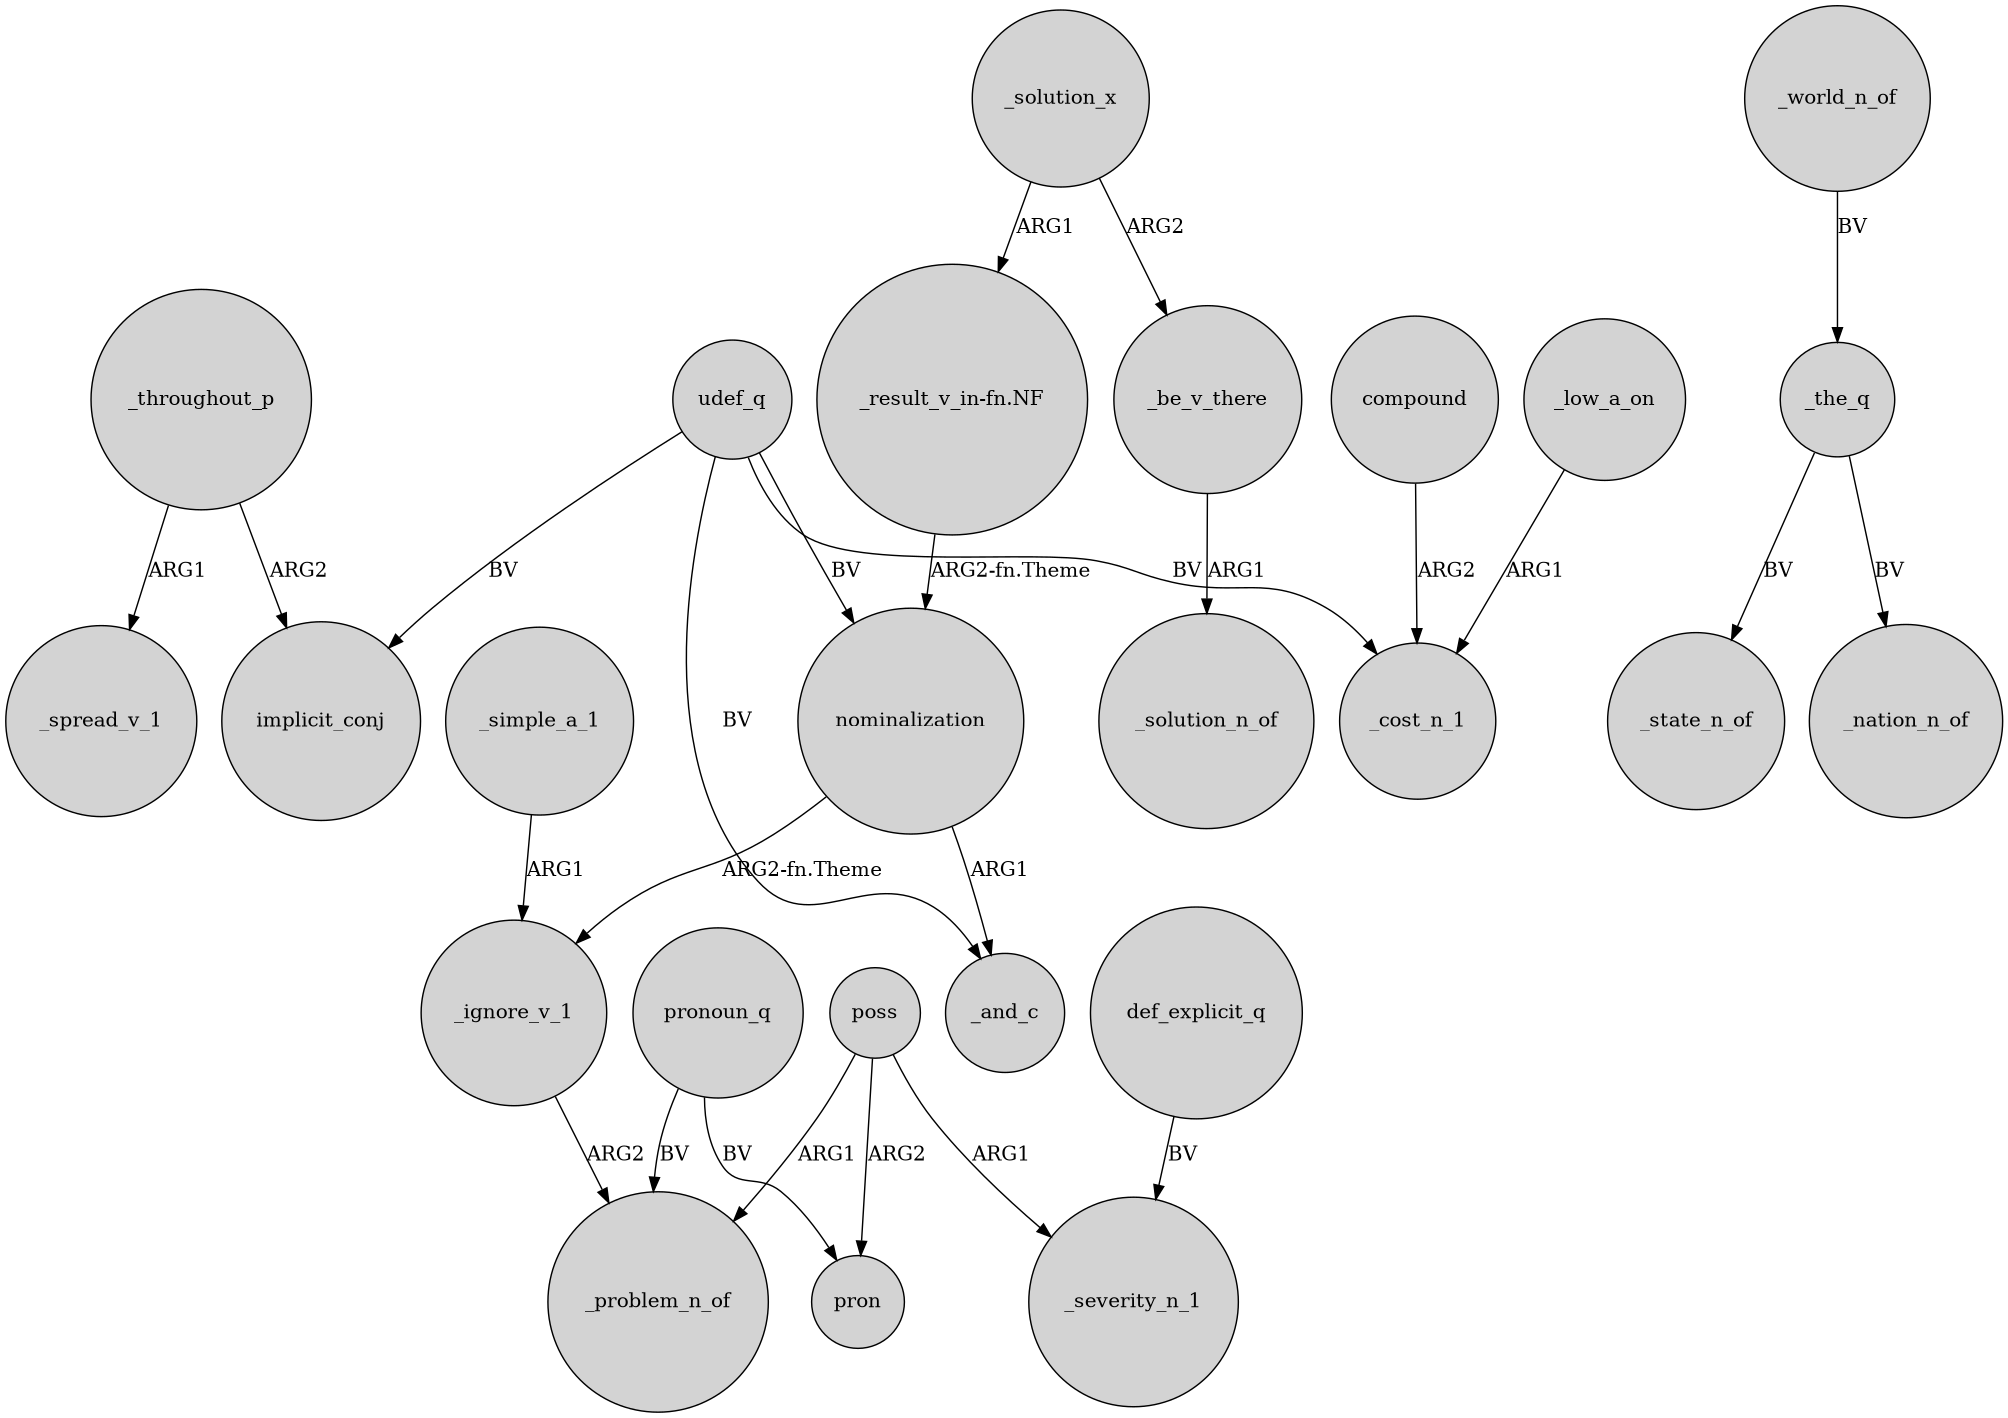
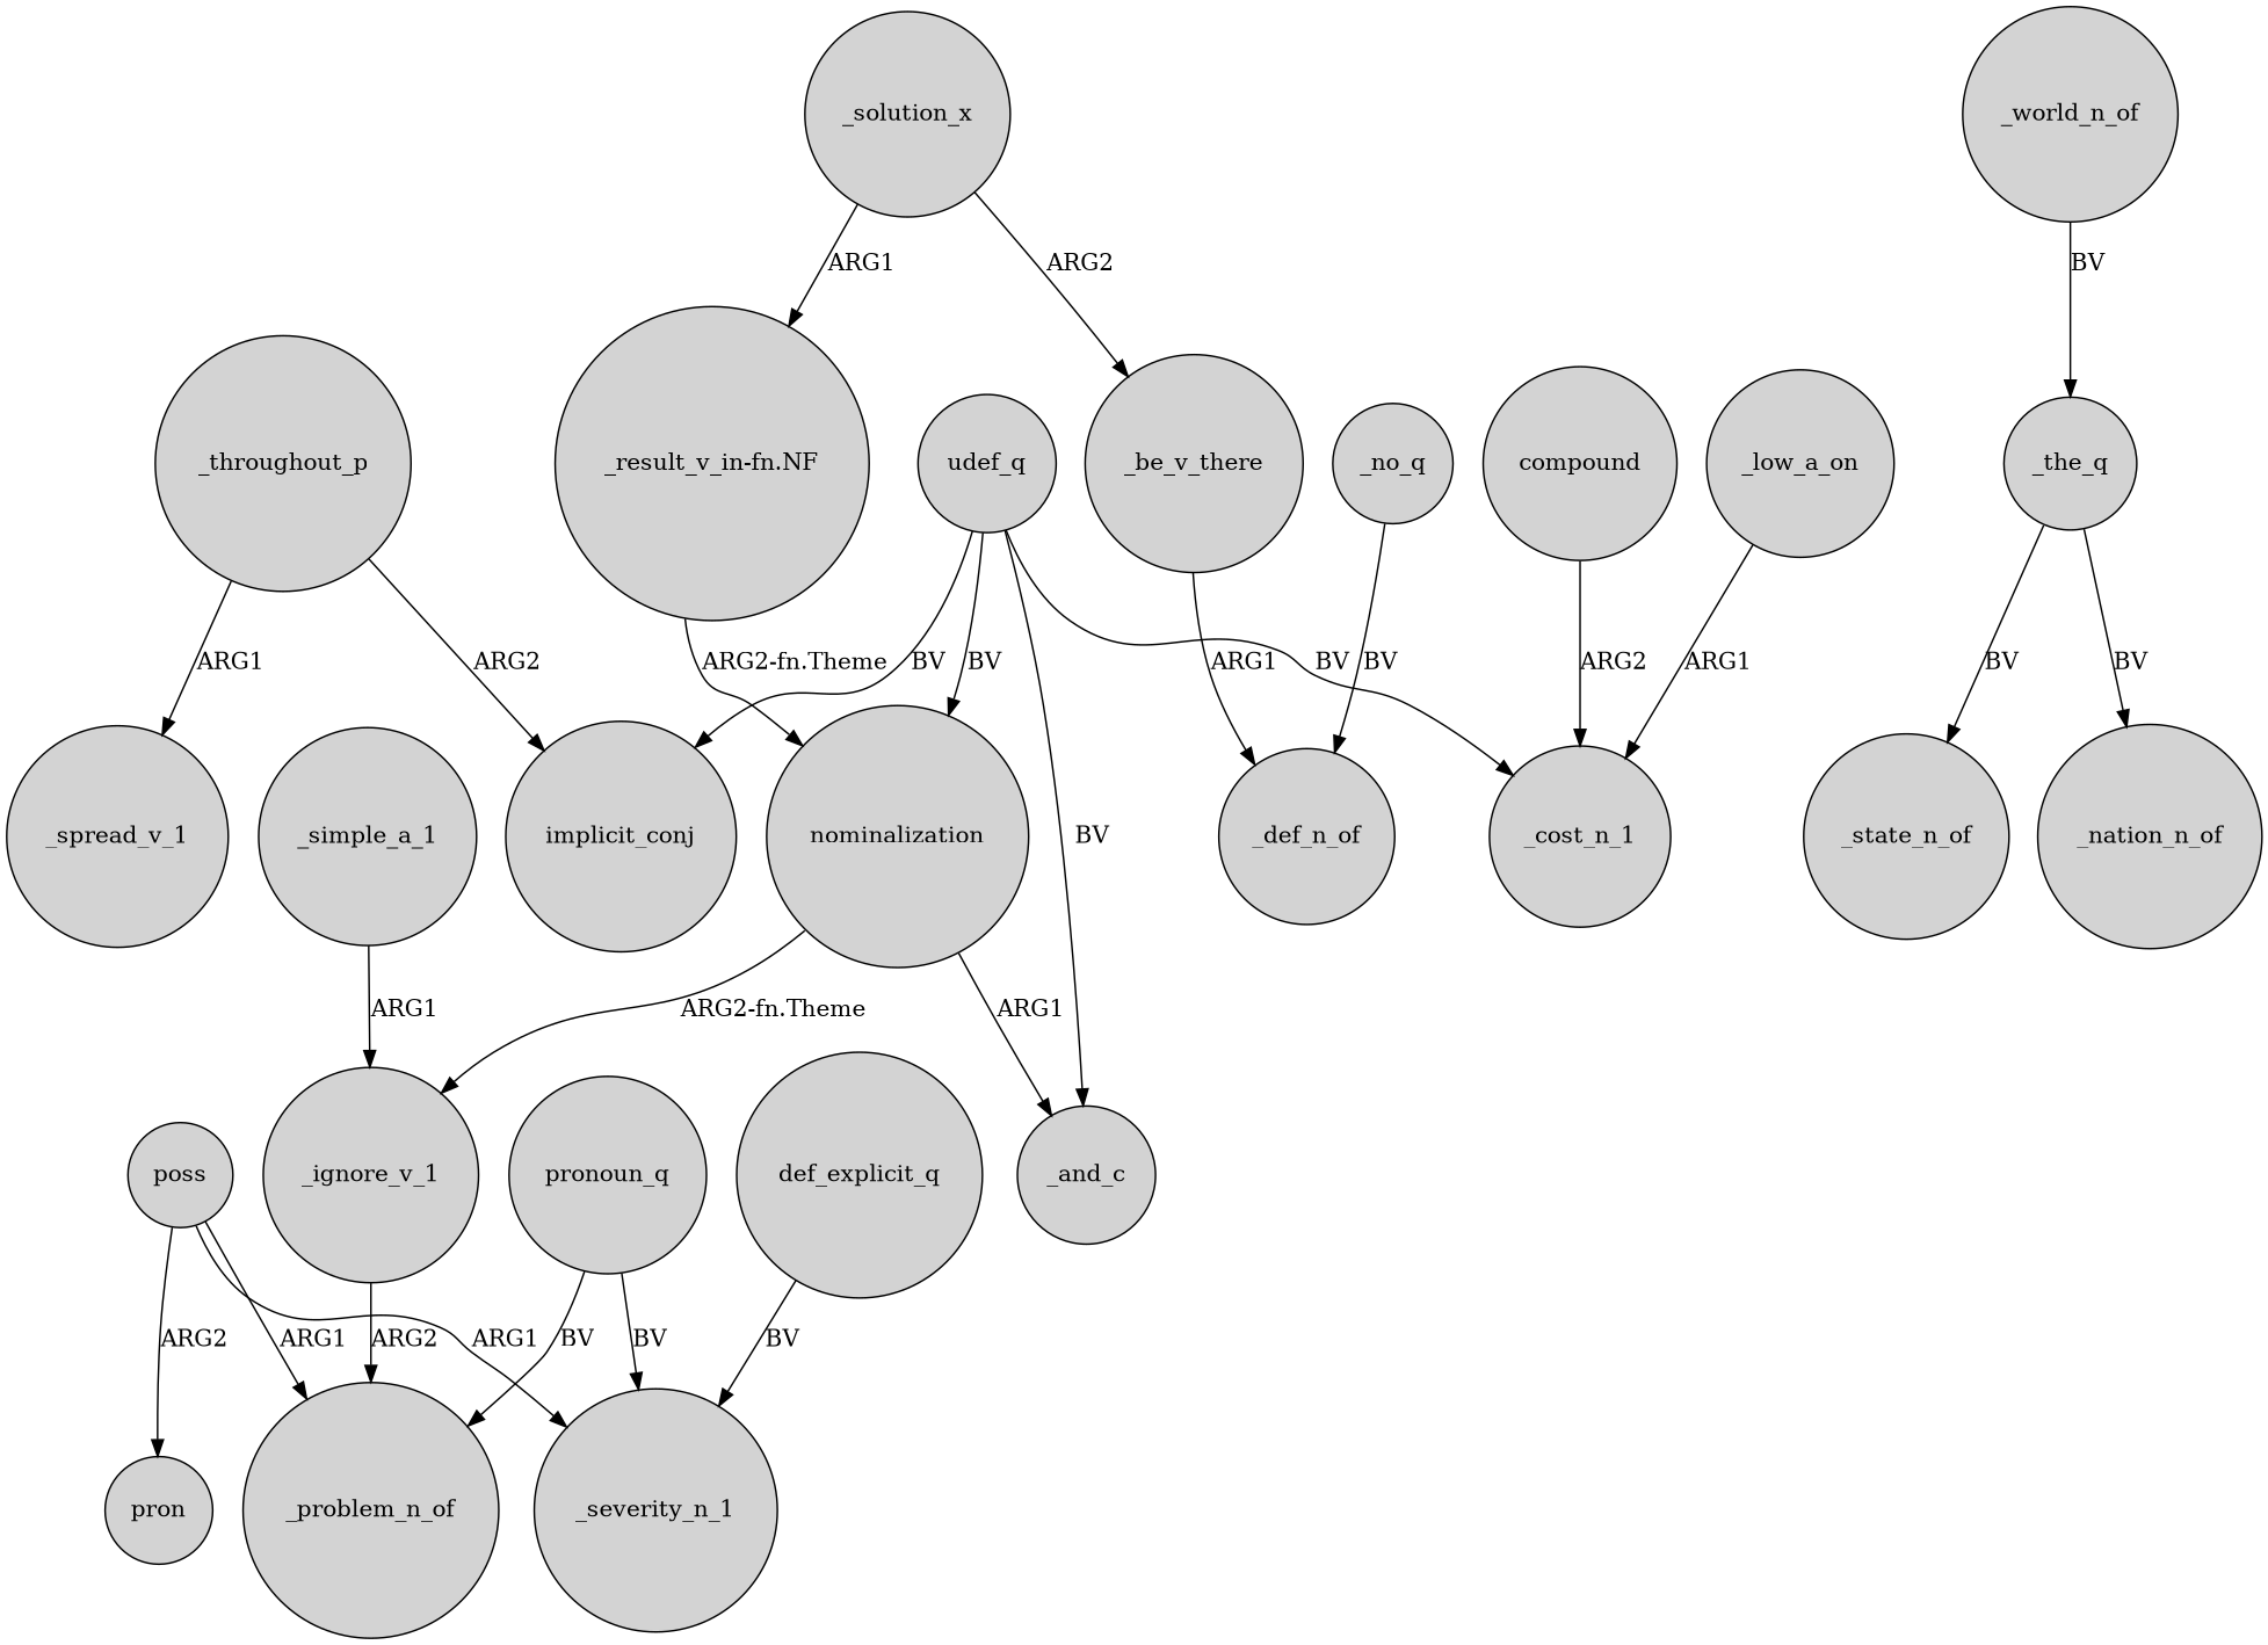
  digraph {
    node [shape=circle style=filled]
    _throughout_p
    implicit_conj
    _spread_v_1
    _simple_a_1
    _ignore_v_1
    _problem_n_of
    poss
    pron
    _severity_n_1
    nominalization
    _and_c
    n12 [label=_solution_x]
    "_result_v_in-fn.NF"
    _be_v_there
-   _solution_n_of
+   _solution_n_of [label=_def_n_of]
    def_explicit_q
+   _no_q
    _the_q
    _state_n_of
    _nation_n_of
    _world_n_of
    udef_q
    _cost_n_1
    pronoun_q
    compound
    _low_a_on
    _throughout_p -> implicit_conj [label=ARG2]
    _throughout_p -> _spread_v_1 [label=ARG1]
    _simple_a_1 -> _ignore_v_1 [label=ARG1]
    _ignore_v_1 -> _problem_n_of [label=ARG2]
    poss -> _problem_n_of [label=ARG1]
    poss -> pron [label=ARG2]
    poss -> _severity_n_1 [label=ARG1]
    nominalization -> _ignore_v_1 [label="ARG2-fn.Theme"]
    nominalization -> _and_c [label=ARG1]
    n12 -> "_result_v_in-fn.NF" [label=ARG1]
    n12 -> _be_v_there [label=ARG2]
    "_result_v_in-fn.NF" -> nominalization [label="ARG2-fn.Theme"]
    _be_v_there -> _solution_n_of [label=ARG1]
    def_explicit_q -> _severity_n_1 [label=BV]
+   _no_q -> _solution_n_of [label=BV]
    _the_q -> _state_n_of [label=BV]
    _the_q -> _nation_n_of [label=BV]
    _world_n_of -> _the_q [label=BV]
    udef_q -> implicit_conj [label=BV]
    udef_q -> nominalization [label=BV]
    udef_q -> _and_c [label=BV]
    udef_q -> _cost_n_1 [label=BV]
    pronoun_q -> _problem_n_of [label=BV]
-   pronoun_q -> pron [label=BV]
+   pronoun_q -> _severity_n_1 [label=BV]
    compound -> _cost_n_1 [label=ARG2]
    _low_a_on -> _cost_n_1 [label=ARG1]
  }
